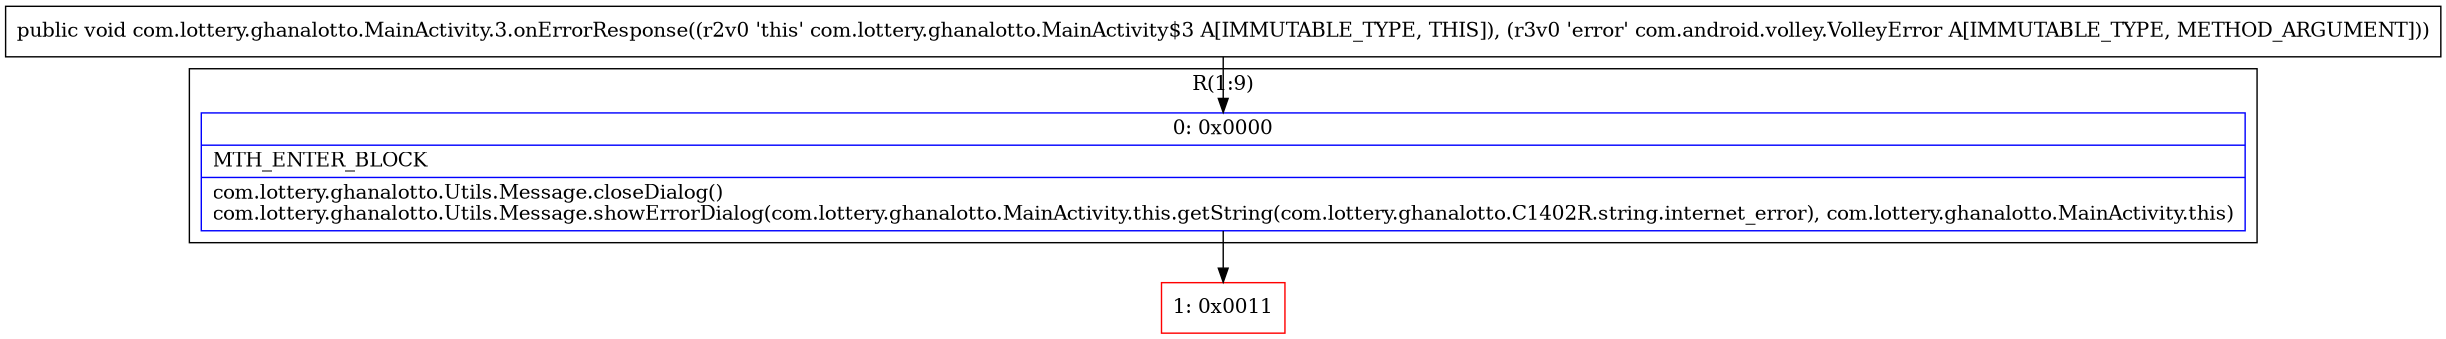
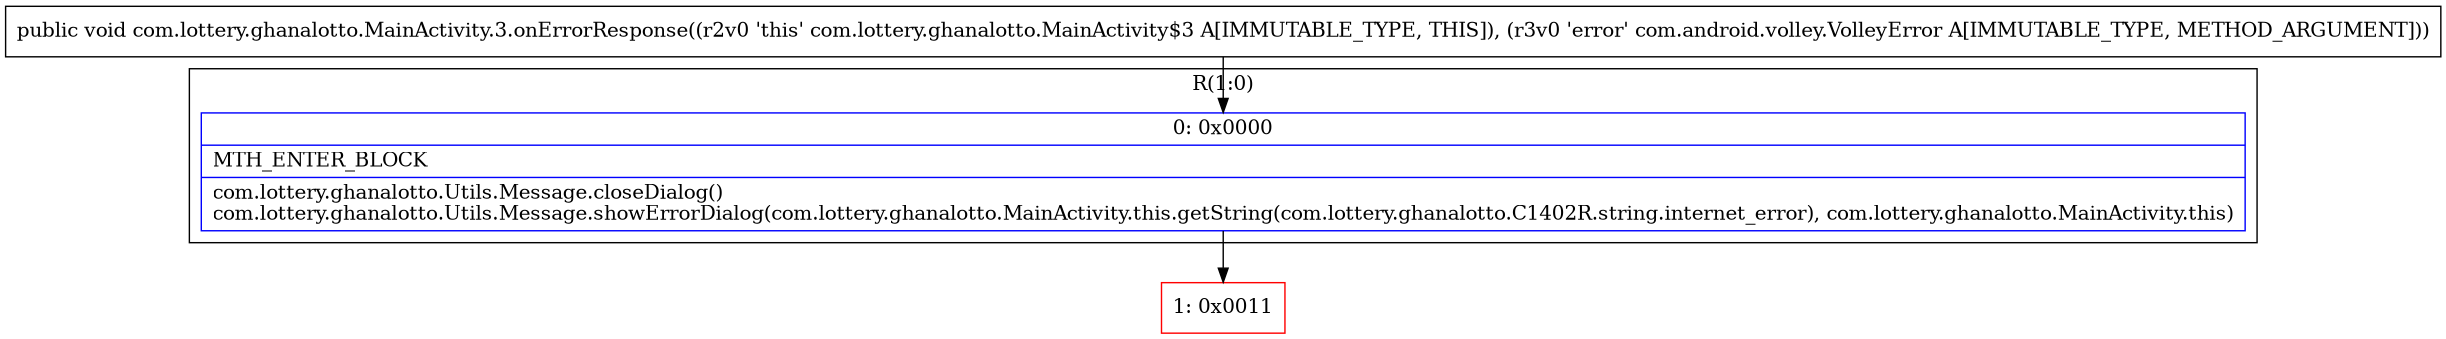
  digraph {
    node [shape=record]
    n1 [color=blue label="{0\:\ 0x0000|MTH_ENTER_BLOCK\l|com.lottery.ghanalotto.Utils.Message.closeDialog()\lcom.lottery.ghanalotto.Utils.Message.showErrorDialog(com.lottery.ghanalotto.MainActivity.this.getString(com.lottery.ghanalotto.C1402R.string.internet_error), com.lottery.ghanalotto.MainActivity.this)\l}"]
    n2 [color=red label="{1\:\ 0x0011}"]
    n3 [label="{public void com.lottery.ghanalotto.MainActivity.3.onErrorResponse((r2v0 'this' com.lottery.ghanalotto.MainActivity$3 A[IMMUTABLE_TYPE, THIS]), (r3v0 'error' com.android.volley.VolleyError A[IMMUTABLE_TYPE, METHOD_ARGUMENT])) }"]
    subgraph cluster_1 {
-     label="R(1:9)"
+     label="R(1:0)"
      n1
    }
    n1 -> n2
    n3 -> n1
  }
